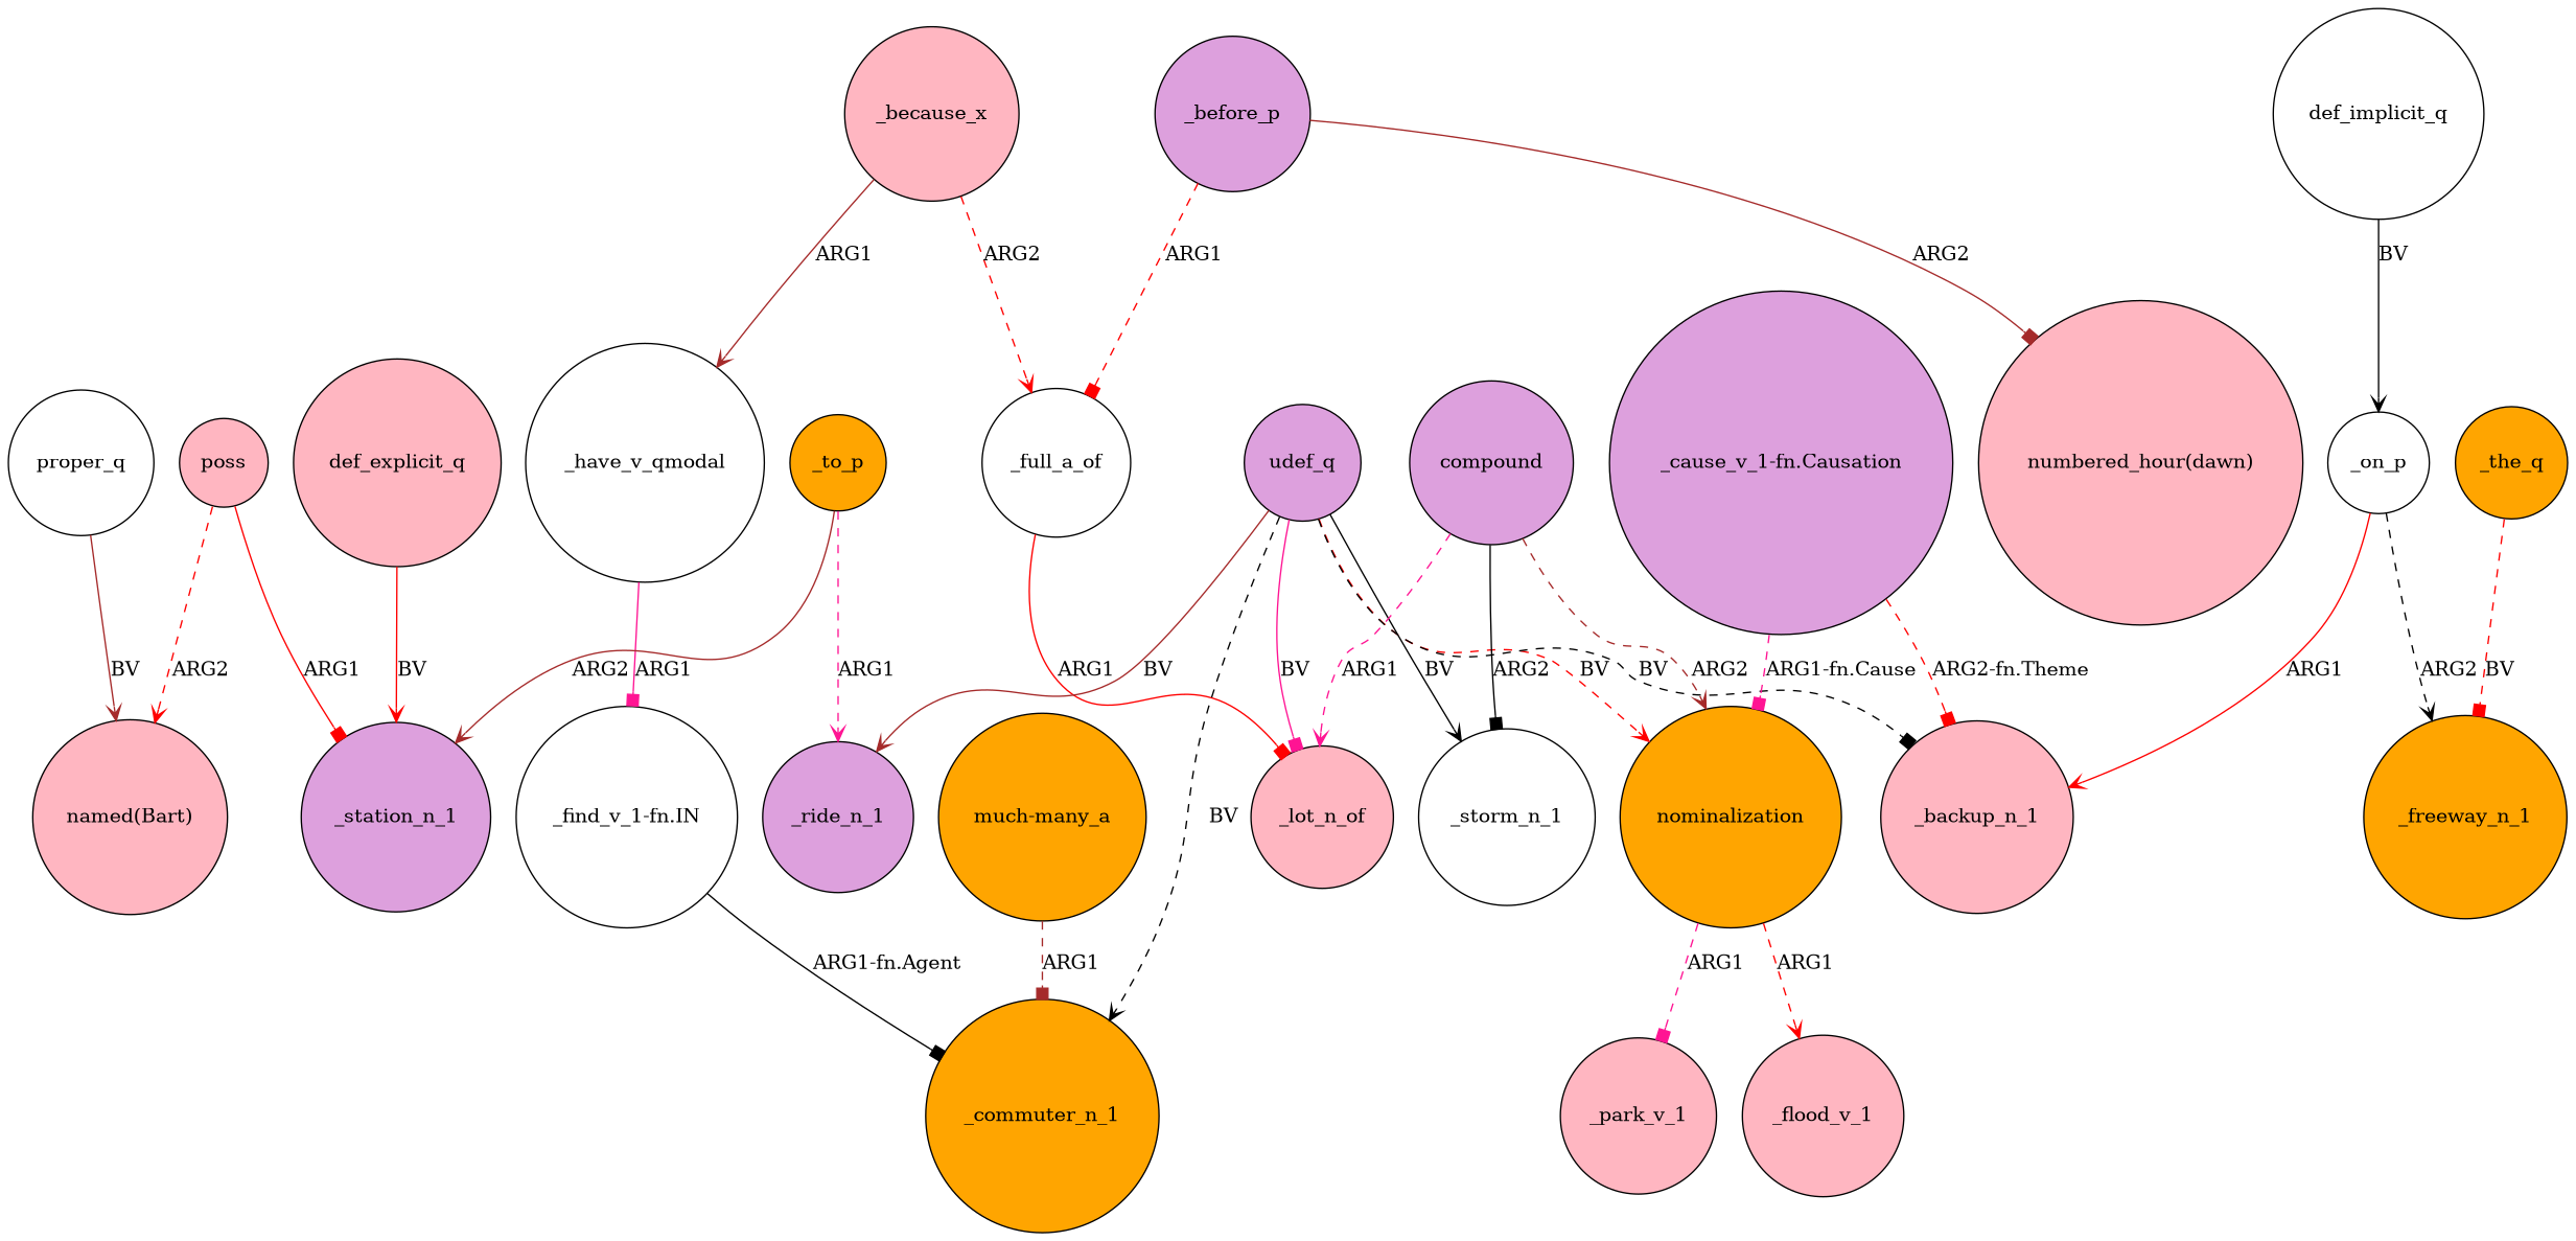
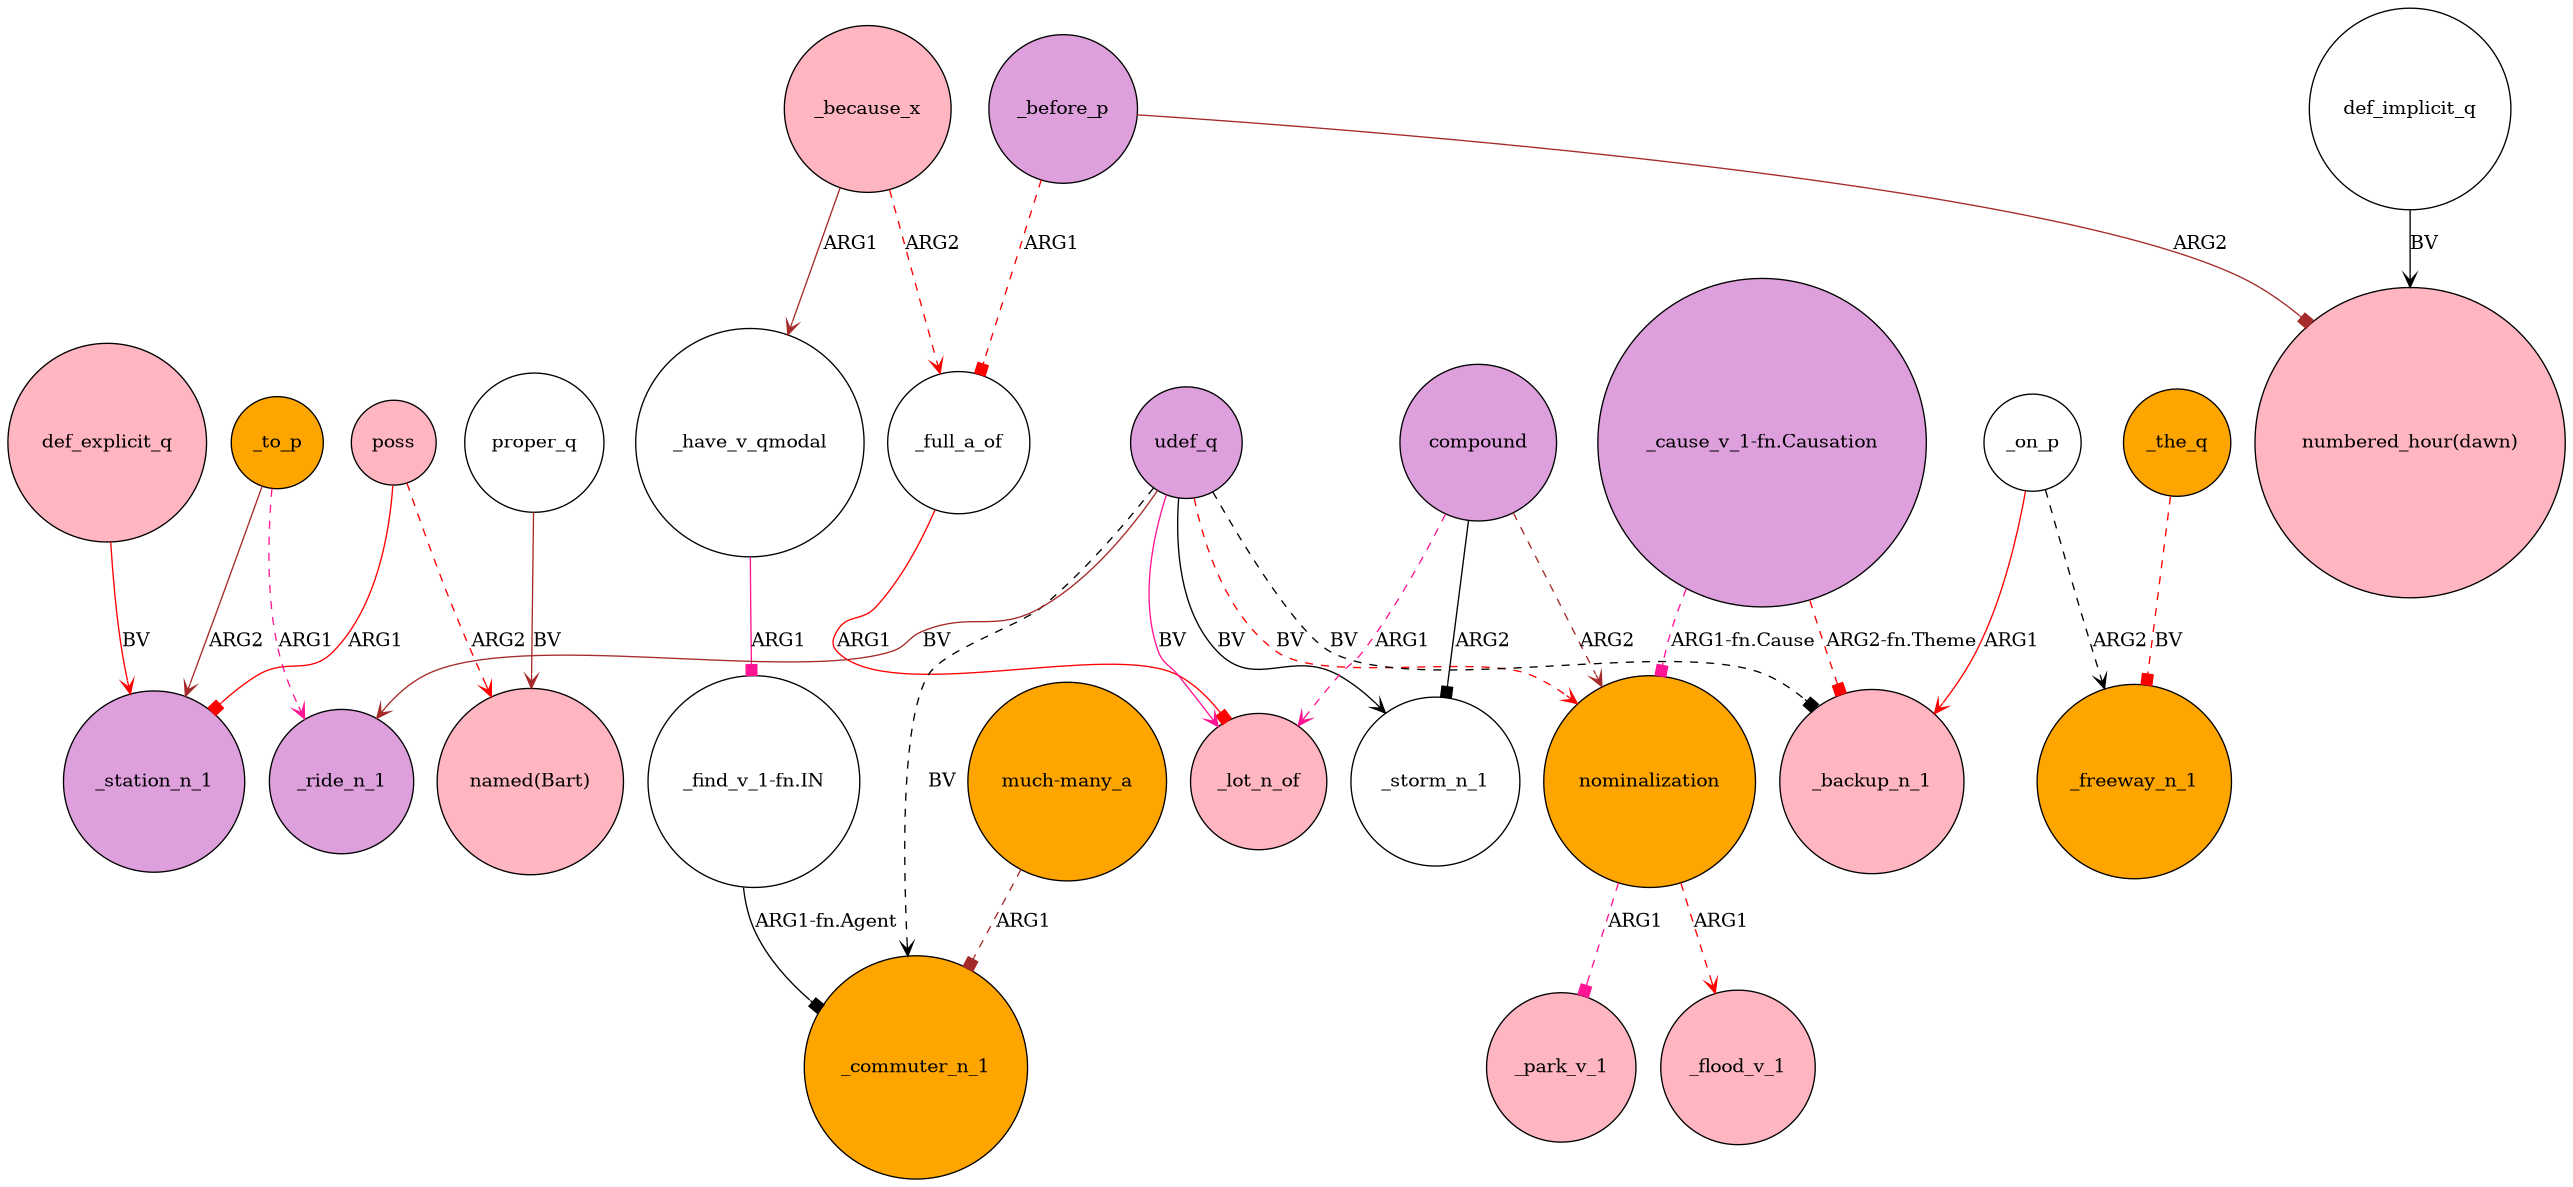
  digraph {
    node [fillcolor=lightpink shape=circle style=filled]
    edge [arrowhead=vee color=red style=dashed]
    _full_a_of [fillcolor=white]
    _because_x
    _have_v_qmodal [fillcolor=white]
    _lot_n_of
    "_find_v_1-fn.IN" [fillcolor=white]
    _the_q [fillcolor=orange]
    _freeway_n_1 [fillcolor=orange]
    "much-many_a" [fillcolor=orange]
    _commuter_n_1 [fillcolor=orange]
    udef_q [fillcolor=plum]
    _ride_n_1 [fillcolor=plum]
    nominalization [fillcolor=orange]
    _storm_n_1 [fillcolor=white]
    _backup_n_1
    _flood_v_1
    _park_v_1
    poss
    "named(Bart)"
    _station_n_1 [fillcolor=plum]
    compound [fillcolor=plum]
    _to_p [fillcolor=orange]
    _before_p [fillcolor=plum]
    "numbered_hour(dawn)"
    "_cause_v_1-fn.Causation" [fillcolor=plum]
    def_explicit_q
    _on_p [fillcolor=white]
    def_implicit_q [fillcolor=white]
    proper_q [fillcolor=white]
    _full_a_of -> _lot_n_of [arrowhead=box label=ARG1 style=solid]
    _because_x -> _full_a_of [label=ARG2]
    _because_x -> _have_v_qmodal [color=brown label=ARG1 style=solid]
    _have_v_qmodal -> "_find_v_1-fn.IN" [arrowhead=box color=deeppink label=ARG1 style=solid]
    "_find_v_1-fn.IN" -> _commuter_n_1 [arrowhead=box color=black label="ARG1-fn.Agent" style=solid]
    _the_q -> _freeway_n_1 [arrowhead=box label=BV]
    "much-many_a" -> _commuter_n_1 [arrowhead=box color=brown label=ARG1]
-   udef_q -> _lot_n_of [arrowhead=box color=deeppink label=BV style=solid]
+   udef_q -> _lot_n_of [color=deeppink label=BV style=solid]
    udef_q -> _commuter_n_1 [color=black label=BV]
    udef_q -> _ride_n_1 [color=brown label=BV style=solid]
    udef_q -> nominalization [label=BV]
    udef_q -> _storm_n_1 [color=black label=BV style=solid]
    udef_q -> _backup_n_1 [arrowhead=box color=black label=BV]
    nominalization -> _flood_v_1 [label=ARG1]
    nominalization -> _park_v_1 [arrowhead=box color=deeppink label=ARG1]
    poss -> "named(Bart)" [label=ARG2]
    poss -> _station_n_1 [arrowhead=box label=ARG1 style=solid]
    compound -> _lot_n_of [color=deeppink label=ARG1]
    compound -> nominalization [color=brown label=ARG2]
    compound -> _storm_n_1 [arrowhead=box color=black label=ARG2 style=solid]
    _to_p -> _ride_n_1 [color=deeppink label=ARG1]
    _to_p -> _station_n_1 [color=brown label=ARG2 style=solid]
    _before_p -> _full_a_of [arrowhead=box label=ARG1]
    _before_p -> "numbered_hour(dawn)" [arrowhead=box color=brown label=ARG2 style=solid]
    "_cause_v_1-fn.Causation" -> nominalization [arrowhead=box color=deeppink label="ARG1-fn.Cause"]
    "_cause_v_1-fn.Causation" -> _backup_n_1 [arrowhead=box label="ARG2-fn.Theme"]
    def_explicit_q -> _station_n_1 [label=BV style=solid]
    _on_p -> _freeway_n_1 [color=black label=ARG2]
    _on_p -> _backup_n_1 [label=ARG1 style=solid]
-   def_implicit_q -> _on_p [color=black label=BV style=solid]
+   def_implicit_q -> "numbered_hour(dawn)" [color=black label=BV style=solid]
    proper_q -> "named(Bart)" [color=brown label=BV style=solid]
  }
